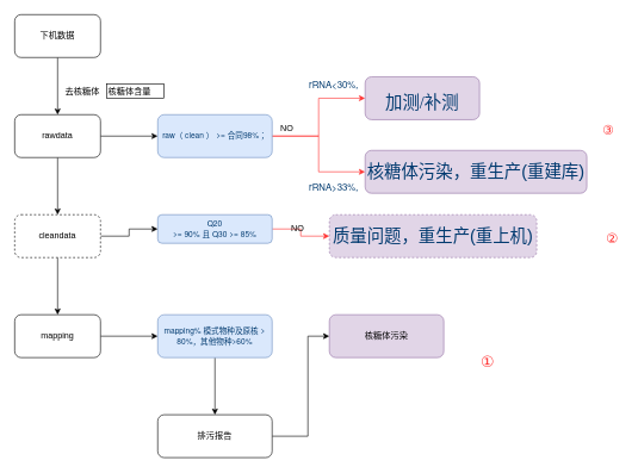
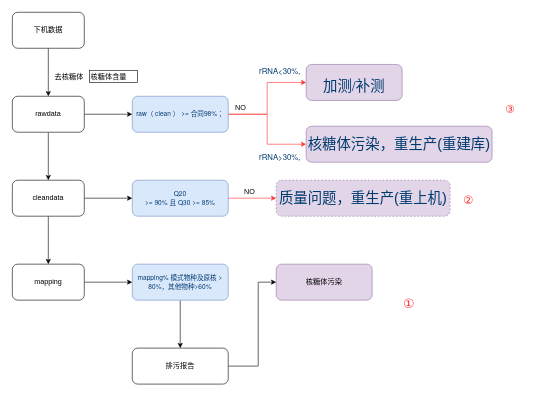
  <mxCell id="0" />
  <mxCell id="1" parent="0" />
  <mxCell id="2" value="" style="edgeStyle=orthogonalEdgeStyle;rounded=0;orthogonalLoop=1;jettySize=auto;html=1;" edge="1" parent="1" source="3" target="6"><mxGeometry relative="1" as="geometry" /></mxCell>
  <mxCell id="3" value="下机数据" style="rounded=1;whiteSpace=wrap;html=1;" vertex="1" parent="1"><mxGeometry x="20" y="20" width="120" height="60" as="geometry" /></mxCell>
  <mxCell id="4" value="" style="edgeStyle=orthogonalEdgeStyle;rounded=0;orthogonalLoop=1;jettySize=auto;html=1;" edge="1" parent="1" source="6" target="14"><mxGeometry relative="1" as="geometry" /></mxCell>
  <mxCell id="5" value="" style="edgeStyle=orthogonalEdgeStyle;rounded=0;orthogonalLoop=1;jettySize=auto;html=1;" edge="1" parent="1" source="6" target="9"><mxGeometry relative="1" as="geometry" /></mxCell>
  <mxCell id="6" value="rawdata" style="rounded=1;whiteSpace=wrap;html=1;" vertex="1" parent="1"><mxGeometry x="20" y="160" width="120" height="60" as="geometry" /></mxCell>
  <mxCell id="7" value="" style="edgeStyle=orthogonalEdgeStyle;rounded=0;orthogonalLoop=1;jettySize=auto;html=1;strokeColor=#FF3333;" edge="1" parent="1" source="9" target="11"><mxGeometry relative="1" as="geometry" /></mxCell>
  <mxCell id="8" value="" style="edgeStyle=orthogonalEdgeStyle;rounded=0;orthogonalLoop=1;jettySize=auto;html=1;strokeColor=#FF3333;" edge="1" parent="1" source="9" target="10"><mxGeometry relative="1" as="geometry" /></mxCell>
  <mxCell id="9" value="&lt;font style=&quot;font-size: 11px&quot;&gt;&lt;br&gt;&lt;span style=&quot;font-family: &amp;#34;helvetica neue&amp;#34; ; color: rgb(1 , 58 , 111)&quot;&gt;raw&lt;/span&gt;&lt;span style=&quot;color: rgb(1 , 58 , 111)&quot;&gt;（&lt;/span&gt;&lt;span style=&quot;font-family: &amp;#34;helvetica neue&amp;#34; ; color: rgb(1 , 58 , 111)&quot;&gt; &lt;/span&gt;&lt;span style=&quot;font-family: &amp;#34;helvetica neue&amp;#34; ; color: rgb(1 , 58 , 111)&quot;&gt;clean &lt;/span&gt;&lt;span style=&quot;color: rgb(1 , 58 , 111)&quot;&gt;）&lt;/span&gt;&lt;span style=&quot;font-family: &amp;#34;helvetica neue&amp;#34; ; color: rgb(1 , 58 , 111)&quot;&gt; &lt;/span&gt;&lt;span style=&quot;font-family: &amp;#34;helvetica neue&amp;#34; ; color: rgb(1 , 58 , 111)&quot;&gt;&amp;gt;&lt;/span&gt;&lt;span style=&quot;font-family: &amp;#34;helvetica neue&amp;#34; ; color: rgb(1 , 58 , 111)&quot;&gt;= &lt;/span&gt;&lt;span style=&quot;color: rgb(1 , 58 , 111)&quot;&gt;合同&lt;/span&gt;&lt;span style=&quot;font-family: &amp;#34;helvetica neue&amp;#34; ; color: rgb(1 , 58 , 111)&quot;&gt;98%&lt;/span&gt;&lt;span style=&quot;color: rgb(1 , 58 , 111)&quot;&gt;；&lt;/span&gt;&lt;br&gt;&lt;br&gt;&lt;/font&gt;" style="rounded=1;whiteSpace=wrap;html=1;fillColor=#dae8fc;strokeColor=#6c8ebf;" vertex="1" parent="1"><mxGeometry x="220" y="160" width="160" height="60" as="geometry" /></mxCell>
  <mxCell id="10" value="&lt;span style=&quot;font-size: 18.0pt ; color: #013a6f&quot;&gt;&lt;span style=&quot;font-size: 18.0pt ; color: #013a6f&quot;&gt;核糖体污染，重生产(&lt;/span&gt;重建库)&lt;/span&gt;" style="rounded=1;whiteSpace=wrap;html=1;fillColor=#e1d5e7;strokeColor=#9673a6;" vertex="1" parent="1"><mxGeometry x="510" y="210" width="310" height="60" as="geometry" /></mxCell>
  <mxCell id="11" value="&lt;br&gt;&lt;span style=&quot;font-size: 18.0pt ; color: #013a6f&quot;&gt;加测&lt;/span&gt;&lt;span style=&quot;font-size: 18.0pt ; font-family: &amp;#34;.pingfang sc&amp;#34; ; color: #013a6f&quot;&gt;/&lt;/span&gt;&lt;span style=&quot;font-size: 18.0pt ; color: #013a6f&quot;&gt;补测&lt;/span&gt;&lt;br&gt;" style="rounded=1;whiteSpace=wrap;html=1;fillColor=#e1d5e7;strokeColor=#9673a6;" vertex="1" parent="1"><mxGeometry x="510" y="107" width="160" height="60" as="geometry" /></mxCell>
  <mxCell id="12" value="" style="edgeStyle=orthogonalEdgeStyle;rounded=0;orthogonalLoop=1;jettySize=auto;html=1;" edge="1" parent="1" source="14" target="19"><mxGeometry relative="1" as="geometry" /></mxCell>
  <mxCell id="13" value="" style="edgeStyle=orthogonalEdgeStyle;rounded=0;orthogonalLoop=1;jettySize=auto;html=1;strokeColor=#000000;" edge="1" parent="1" source="14" target="16"><mxGeometry relative="1" as="geometry" /></mxCell>
- <mxCell id="14" value="cleandata" style="rounded=1;whiteSpace=wrap;html=1;dashed=1;" vertex="1" parent="1"><mxGeometry x="20" y="300" width="120" height="60" as="geometry" /></mxCell>
+ <mxCell id="14" value="cleandata" style="rounded=1;whiteSpace=wrap;html=1;" vertex="1" parent="1"><mxGeometry x="20" y="300" width="120" height="60" as="geometry" /></mxCell>
  <mxCell id="15" value="" style="edgeStyle=orthogonalEdgeStyle;rounded=0;orthogonalLoop=1;jettySize=auto;html=1;strokeColor=#FF3333;" edge="1" parent="1" source="16" target="17"><mxGeometry relative="1" as="geometry" /></mxCell>
- <mxCell id="16" value="&lt;font style=&quot;font-size: 11px&quot;&gt;&lt;span style=&quot;font-family: &amp;#34;helvetica neue&amp;#34; ; color: rgb(1 , 58 , 111)&quot;&gt;Q20&lt;br&gt;&lt;/span&gt;&lt;span style=&quot;font-family: &amp;#34;helvetica neue&amp;#34; ; color: rgb(1 , 58 , 111)&quot;&gt;&amp;gt;= 90% &lt;/span&gt;&lt;span style=&quot;color: rgb(1 , 58 , 111)&quot;&gt;且&lt;/span&gt;&lt;span style=&quot;font-family: &amp;#34;helvetica neue&amp;#34; ; color: rgb(1 , 58 , 111)&quot;&gt; &lt;/span&gt;&lt;span style=&quot;font-family: &amp;#34;helvetica neue&amp;#34; ; color: rgb(1 , 58 , 111)&quot;&gt;Q30 &amp;gt;= 85%&lt;/span&gt;&lt;/font&gt;&lt;br&gt;" style="rounded=1;whiteSpace=wrap;html=1;fillColor=#dae8fc;strokeColor=#6c8ebf;" vertex="1" parent="1"><mxGeometry x="220" y="300" width="160" height="40" as="geometry" /></mxCell>
+ <mxCell id="16" value="&lt;font style=&quot;font-size: 11px&quot;&gt;&lt;span style=&quot;font-family: &amp;#34;helvetica neue&amp;#34; ; color: rgb(1 , 58 , 111)&quot;&gt;Q20&lt;br&gt;&lt;/span&gt;&lt;span style=&quot;font-family: &amp;#34;helvetica neue&amp;#34; ; color: rgb(1 , 58 , 111)&quot;&gt;&amp;gt;= 90% &lt;/span&gt;&lt;span style=&quot;color: rgb(1 , 58 , 111)&quot;&gt;且&lt;/span&gt;&lt;span style=&quot;font-family: &amp;#34;helvetica neue&amp;#34; ; color: rgb(1 , 58 , 111)&quot;&gt; &lt;/span&gt;&lt;span style=&quot;font-family: &amp;#34;helvetica neue&amp;#34; ; color: rgb(1 , 58 , 111)&quot;&gt;Q30 &amp;gt;= 85%&lt;/span&gt;&lt;/font&gt;&lt;br&gt;" style="rounded=1;whiteSpace=wrap;html=1;fillColor=#dae8fc;strokeColor=#6c8ebf;" vertex="1" parent="1"><mxGeometry x="220" y="300" width="160" height="60" as="geometry" /></mxCell>
  <mxCell id="17" value="&lt;span style=&quot;font-size: 18.0pt ; color: #013a6f&quot;&gt;质量问题，重生产(重上机)&lt;/span&gt;" style="rounded=1;whiteSpace=wrap;html=1;fillColor=#e1d5e7;strokeColor=#9673a6;dashed=1;" vertex="1" parent="1"><mxGeometry x="460" y="300" width="290" height="60" as="geometry" /></mxCell>
  <mxCell id="18" value="" style="edgeStyle=orthogonalEdgeStyle;rounded=0;orthogonalLoop=1;jettySize=auto;html=1;strokeColor=#000000;" edge="1" parent="1" source="19" target="21"><mxGeometry relative="1" as="geometry" /></mxCell>
  <mxCell id="19" value="mapping" style="rounded=1;whiteSpace=wrap;html=1;" vertex="1" parent="1"><mxGeometry x="20" y="440" width="120" height="60" as="geometry" /></mxCell>
  <mxCell id="20" value="" style="edgeStyle=orthogonalEdgeStyle;rounded=0;orthogonalLoop=1;jettySize=auto;html=1;strokeColor=#000000;" edge="1" parent="1" source="21" target="23"><mxGeometry relative="1" as="geometry" /></mxCell>
  <mxCell id="21" value="&lt;font style=&quot;font-size: 11px&quot;&gt;&lt;span style=&quot;font-family: &amp;#34;helvetica neue&amp;#34; ; color: rgb(1 , 58 , 111)&quot;&gt;mapping&lt;/span&gt;&lt;span style=&quot;font-family: &amp;#34;helvetica neue&amp;#34; ; color: rgb(1 , 58 , 111)&quot;&gt;% &lt;/span&gt;&lt;span style=&quot;color: rgb(1 , 58 , 111)&quot;&gt;模式物种及原核&lt;/span&gt;&lt;span style=&quot;font-family: &amp;#34;helvetica neue&amp;#34; ; color: rgb(1 , 58 , 111)&quot;&gt; &lt;/span&gt;&lt;span style=&quot;font-family: &amp;#34;helvetica neue&amp;#34; ; color: rgb(1 , 58 , 111)&quot;&gt;&amp;gt; &lt;/span&gt;&lt;span style=&quot;font-family: &amp;#34;helvetica neue&amp;#34; ; color: rgb(1 , 58 , 111)&quot;&gt;80%&lt;/span&gt;&lt;span style=&quot;color: rgb(1 , 58 , 111)&quot;&gt;，其他物种&lt;/span&gt;&lt;span style=&quot;font-family: &amp;#34;helvetica neue&amp;#34; ; color: rgb(1 , 58 , 111)&quot;&gt;&amp;gt;60%&lt;/span&gt;&lt;/font&gt;" style="rounded=1;whiteSpace=wrap;html=1;fillColor=#dae8fc;strokeColor=#6c8ebf;" vertex="1" parent="1"><mxGeometry x="220" y="440" width="160" height="60" as="geometry" /></mxCell>
  <mxCell id="22" value="" style="edgeStyle=orthogonalEdgeStyle;rounded=0;orthogonalLoop=1;jettySize=auto;html=1;strokeColor=#000000;" edge="1" parent="1" source="23" target="24"><mxGeometry relative="1" as="geometry"><Array as="points"><mxPoint x="430" y="610" /><mxPoint x="430" y="470" /></Array></mxGeometry></mxCell>
  <mxCell id="23" value="排污报告" style="rounded=1;whiteSpace=wrap;html=1;" vertex="1" parent="1"><mxGeometry x="220" y="580" width="160" height="60" as="geometry" /></mxCell>
  <mxCell id="24" value="核糖体污染" style="rounded=1;whiteSpace=wrap;html=1;fillColor=#e1d5e7;strokeColor=#9673a6;" vertex="1" parent="1"><mxGeometry x="460" y="440" width="160" height="60" as="geometry" /></mxCell>
  <mxCell id="25" value="去核糖体" style="text;html=1;resizable=0;points=[];autosize=1;align=left;verticalAlign=top;spacingTop=-4;" vertex="1" parent="1"><mxGeometry x="89" y="117" width="60" height="20" as="geometry" /></mxCell>
  <mxCell id="26" value="核糖体含量" style="text;html=1;resizable=0;points=[];autosize=1;align=left;verticalAlign=top;spacingTop=-4;strokeColor=#000000;" vertex="1" parent="1"><mxGeometry x="149" y="117" width="80" height="20" as="geometry" /></mxCell>
  <mxCell id="27" value="&lt;font style=&quot;font-size: 13px&quot;&gt;&lt;span style=&quot;font-family: &amp;#34;helvetica neue&amp;#34; ; color: rgb(1 , 58 , 111)&quot;&gt;rRNA&amp;lt;30&lt;/span&gt;&lt;span style=&quot;font-family: &amp;#34;helvetica neue&amp;#34; ; color: rgb(1 , 58 , 111)&quot;&gt;%&lt;/span&gt;&lt;span style=&quot;font-family: &amp;#34;.pingfang sc&amp;#34; ; color: rgb(1 , 58 , 111)&quot;&gt;,&lt;/span&gt;&lt;/font&gt;" style="text;html=1;resizable=0;points=[];autosize=1;align=left;verticalAlign=top;spacingTop=-4;" vertex="1" parent="1"><mxGeometry x="430" y="107" width="90" height="20" as="geometry" /></mxCell>
- <mxCell id="28" value="&lt;font style=&quot;font-size: 13px&quot;&gt;&lt;span style=&quot;font-family: &amp;#34;helvetica neue&amp;#34; ; color: rgb(1 , 58 , 111)&quot;&gt;rRNA&amp;gt;33&lt;/span&gt;&lt;span style=&quot;font-family: &amp;#34;helvetica neue&amp;#34; ; color: rgb(1 , 58 , 111)&quot;&gt;%&lt;/span&gt;&lt;span style=&quot;font-family: &amp;#34;.pingfang sc&amp;#34; ; color: rgb(1 , 58 , 111)&quot;&gt;,&lt;/span&gt;&lt;/font&gt;" style="text;html=1;resizable=0;points=[];autosize=1;align=left;verticalAlign=top;spacingTop=-4;" vertex="1" parent="1"><mxGeometry x="430" y="250" width="90" height="20" as="geometry" /></mxCell>
+ <mxCell id="28" value="&lt;font style=&quot;font-size: 13px&quot;&gt;&lt;span style=&quot;font-family: &amp;#34;helvetica neue&amp;#34; ; color: rgb(1 , 58 , 111)&quot;&gt;rRNA&amp;gt;30&lt;/span&gt;&lt;span style=&quot;font-family: &amp;#34;helvetica neue&amp;#34; ; color: rgb(1 , 58 , 111)&quot;&gt;%&lt;/span&gt;&lt;span style=&quot;font-family: &amp;#34;.pingfang sc&amp;#34; ; color: rgb(1 , 58 , 111)&quot;&gt;,&lt;/span&gt;&lt;/font&gt;" style="text;html=1;resizable=0;points=[];autosize=1;align=left;verticalAlign=top;spacingTop=-4;" vertex="1" parent="1"><mxGeometry x="430" y="250" width="90" height="20" as="geometry" /></mxCell>
  <mxCell id="29" value="NO" style="text;html=1;resizable=0;points=[];autosize=1;align=left;verticalAlign=top;spacingTop=-4;" vertex="1" parent="1"><mxGeometry x="390" y="170" width="30" height="20" as="geometry" /></mxCell>
  <mxCell id="30" value="NO" style="text;html=1;resizable=0;points=[];autosize=1;align=left;verticalAlign=top;spacingTop=-4;" vertex="1" parent="1"><mxGeometry x="405" y="310" width="30" height="20" as="geometry" /></mxCell>
  <mxCell id="31" value="&lt;font style=&quot;font-size: 21px&quot; color=&quot;#FF3333&quot;&gt;①&lt;/font&gt;" style="text;html=1;resizable=0;points=[];autosize=1;align=left;verticalAlign=top;spacingTop=-4;strokeWidth=5;" vertex="1" parent="1"><mxGeometry x="670" y="490" width="40" height="20" as="geometry" /></mxCell>
- <mxCell id="32" value="&lt;font style=&quot;font-size: 19px&quot; color=&quot;#FF3333&quot;&gt;②&lt;/font&gt;" style="text;html=1;resizable=0;points=[];autosize=1;align=left;verticalAlign=top;spacingTop=-4;strokeWidth=5;" vertex="1" parent="1"><mxGeometry x="845" y="320" width="30" height="20" as="geometry" /></mxCell>
+ <mxCell id="32" value="&lt;font style=&quot;font-size: 19px&quot; color=&quot;#FF3333&quot;&gt;②&lt;/font&gt;" style="text;html=1;resizable=0;points=[];autosize=1;align=left;verticalAlign=top;spacingTop=-4;strokeWidth=5;" vertex="1" parent="1"><mxGeometry x="770" y="320" width="30" height="20" as="geometry" /></mxCell>
  <mxCell id="33" value="&lt;font style=&quot;font-size: 18px&quot; color=&quot;#FF3333&quot;&gt;③&lt;/font&gt;" style="text;html=1;resizable=0;points=[];autosize=1;align=left;verticalAlign=top;spacingTop=-4;" vertex="1" parent="1"><mxGeometry x="840" y="170" width="30" height="20" as="geometry" /></mxCell>
